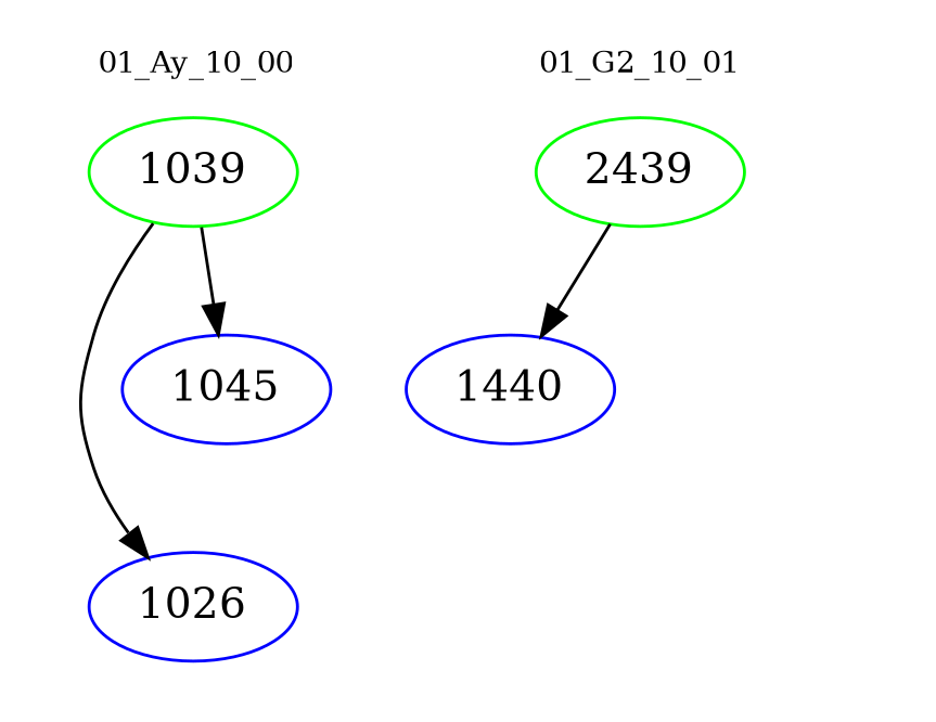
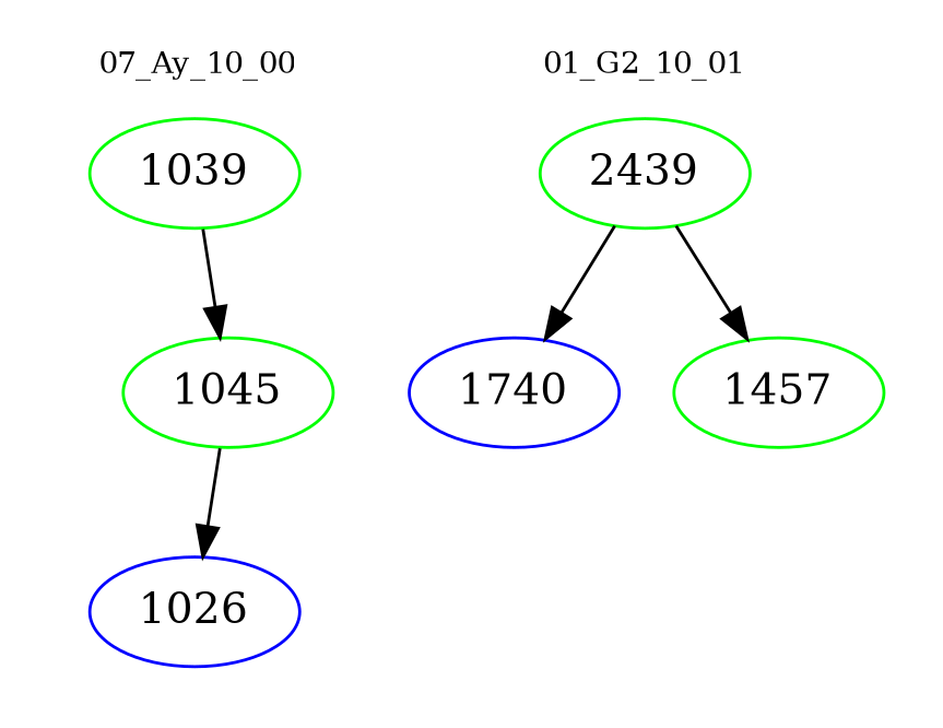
  digraph {
    node [color=green]
    edge [color=black]
    n1 [label=1039]
    n2 [color=blue label=1026]
-   n3 [color=blue label=1045]
+   n3 [label=1045]
    n4 [label=2439]
-   n5 [color=blue label=1440]
+   n5 [color=blue label=1740]
+   n6 [label=1457]
    subgraph cluster_1 {
      color=white
      fontsize=10
-     label="01_Ay_10_00"
+     label="07_Ay_10_00"
      n1
      n2
      n3
    }
    subgraph cluster_2 {
      color=white
      fontsize=10
      label="01_G2_10_01"
      n4
      n5
+     n6
    }
-   n1 -> n2
+   n3 -> n2
    n1 -> n3
    n4 -> n5
+   n4 -> n6
  }
